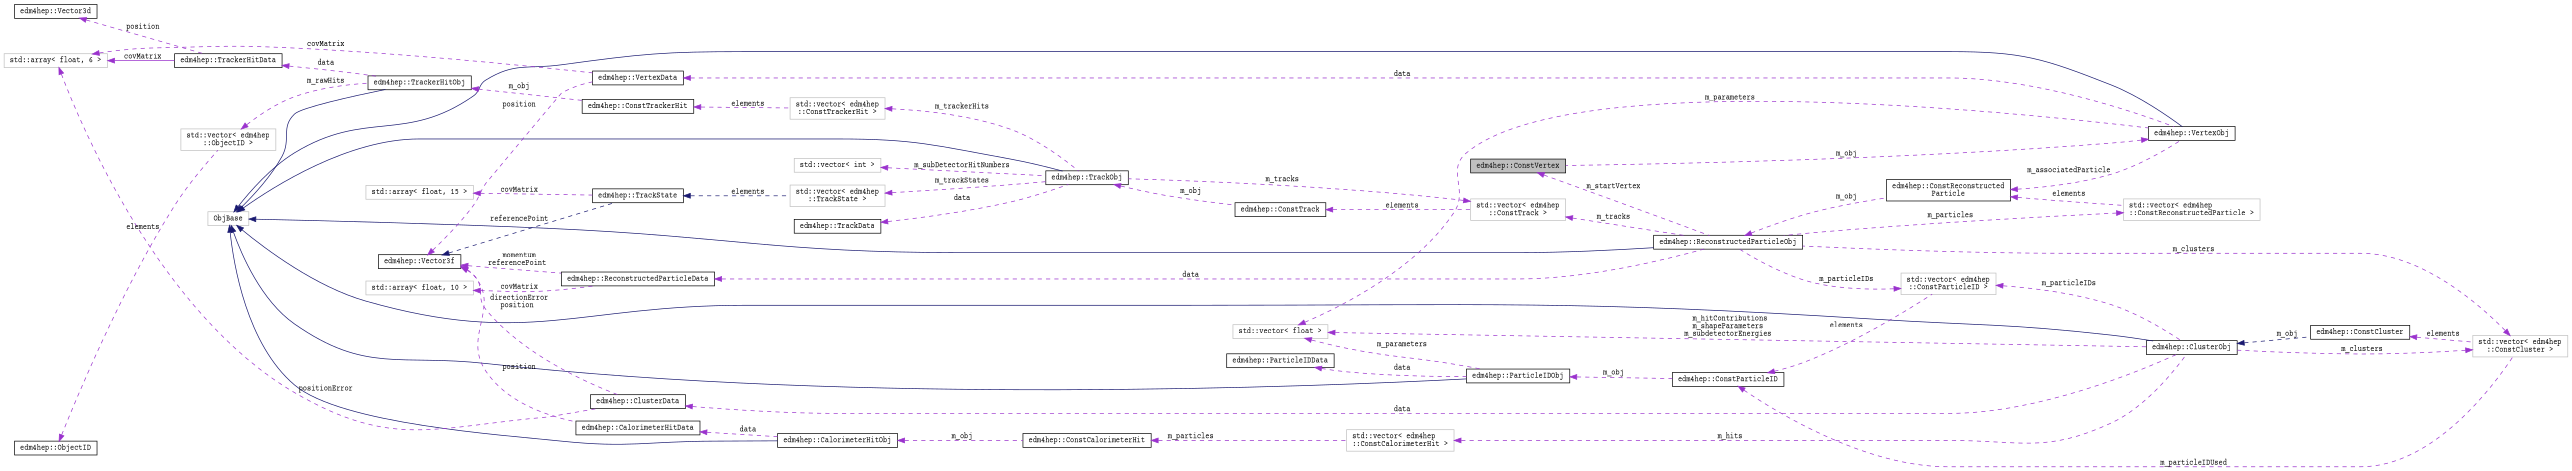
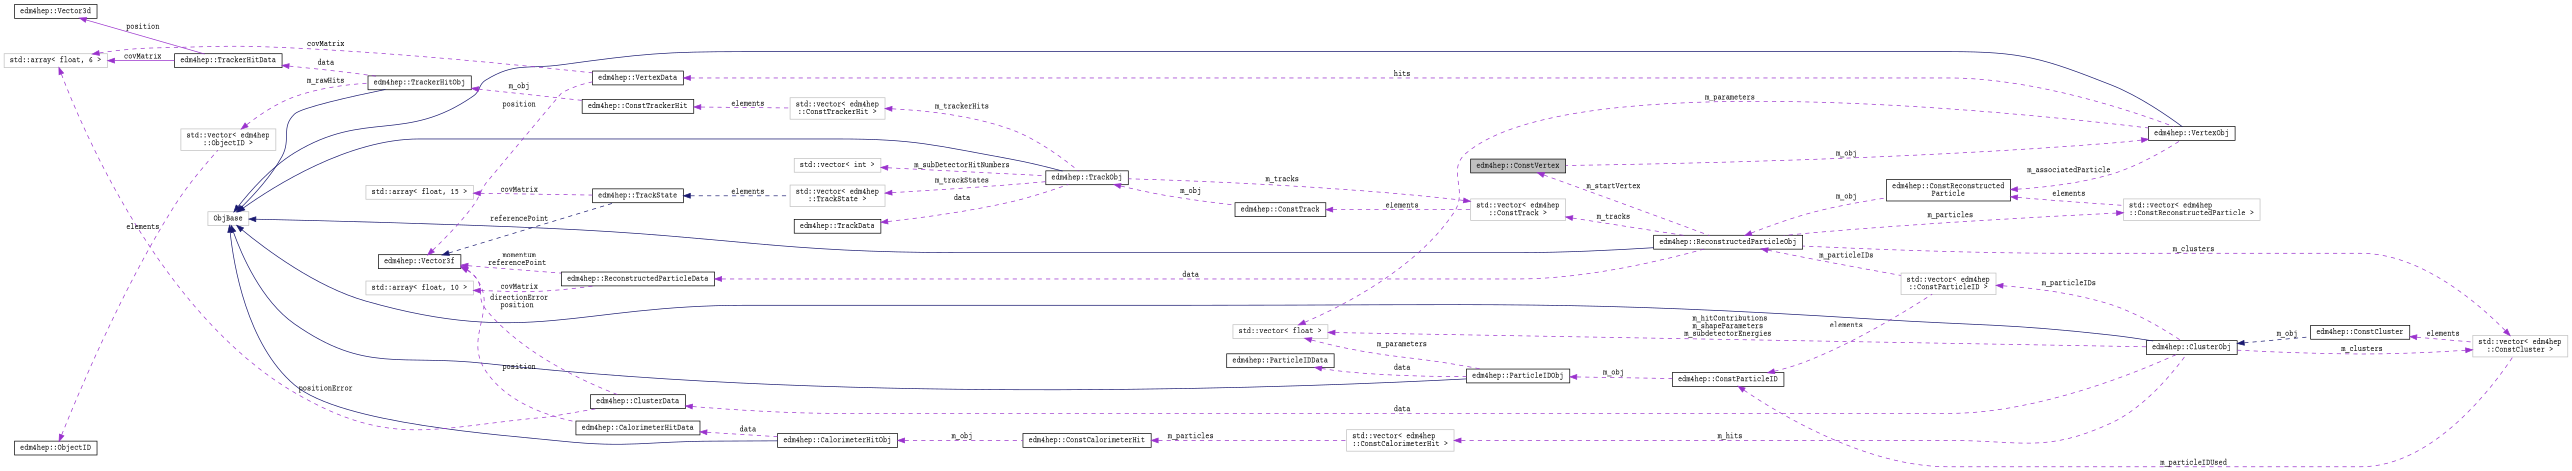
  digraph {
    fontname="Courier Prime"
    rankdir=LR
    node [color=black fillcolor=white fontname="Courier Prime" fontsize=10 shape=record style=filled]
    edge [color=darkorchid3 dir=back fontname="Courier Prime" fontsize=10 labelfontname=Helvetica labelfontsize=10 style=dashed]
    n1 [fillcolor=grey75 fontcolor=black height=0.2 label="edm4hep::ConstVertex" width=0.4]
    n2 [height=0.2 label="edm4hep::ReconstructedParticleObj" width=0.4]
    n3 [height=0.2 label="edm4hep::ConstReconstructed\lParticle" width=0.4]
    n4 [height=0.2 label="edm4hep::VertexObj" width=0.4]
    n5 [color=grey75 height=0.2 label=ObjBase width=0.4]
    n6 [height=0.2 label="edm4hep::ClusterObj" width=0.4]
    n7 [height=0.2 label="edm4hep::ParticleIDObj" width=0.4]
    n8 [height=0.2 label="edm4hep::CalorimeterHitObj" width=0.4]
    n9 [height=0.2 label="edm4hep::TrackObj" width=0.4]
    n10 [height=0.2 label="edm4hep::TrackerHitObj" width=0.4]
    n11 [height=0.2 label="edm4hep::ConstCluster" width=0.4]
    n12 [height=0.2 label="edm4hep::ConstParticleID" width=0.4]
    n13 [height=0.2 label="edm4hep::ConstCalorimeterHit" width=0.4]
    n14 [height=0.2 label="edm4hep::ConstTrack" width=0.4]
    n15 [height=0.2 label="edm4hep::ConstTrackerHit" width=0.4]
    n16 [height=0.2 label="edm4hep::VertexData" width=0.4]
    n17 [color=grey75 height=0.2 label="std::array\< float, 6 \>" width=0.4]
    n18 [height=0.2 label="edm4hep::ClusterData" width=0.4]
    n19 [height=0.2 label="edm4hep::TrackerHitData" width=0.4]
    n20 [height=0.2 label="edm4hep::Vector3f" width=0.4]
    n21 [height=0.2 label="edm4hep::CalorimeterHitData" width=0.4]
    n22 [height=0.2 label="edm4hep::TrackState" width=0.4]
    n23 [height=0.2 label="edm4hep::ReconstructedParticleData" width=0.4]
    n24 [color=grey75 height=0.2 label="std::vector\< edm4hep\l::TrackState \>" width=0.4]
    n25 [color=grey75 height=0.2 label="std::vector\< edm4hep\l::ConstReconstructedParticle \>" width=0.4]
    n26 [color=grey75 height=0.2 label="std::vector\< edm4hep\l::ConstCluster \>" width=0.4]
    n27 [color=grey75 height=0.2 label="std::vector\< edm4hep\l::ConstParticleID \>" width=0.4]
    n28 [height=0.2 label="edm4hep::ParticleIDData" width=0.4]
    n29 [color=grey75 height=0.2 label="std::vector\< float \>" width=0.4]
    n30 [color=grey75 height=0.2 label="std::vector\< edm4hep\l::ConstCalorimeterHit \>" width=0.4]
    n31 [color=grey75 height=0.2 label="std::vector\< edm4hep\l::ConstTrack \>" width=0.4]
    n32 [color=grey75 height=0.2 label="std::array\< float, 15 \>" width=0.4]
    n33 [color=grey75 height=0.2 label="std::vector\< edm4hep\l::ConstTrackerHit \>" width=0.4]
    n34 [color=grey75 height=0.2 label="std::vector\< edm4hep\l::ObjectID \>" width=0.4]
    n35 [height=0.2 label="edm4hep::ObjectID" width=0.4]
    n36 [height=0.2 label="edm4hep::Vector3d" width=0.4]
    n37 [color=grey75 height=0.2 label="std::vector\< int \>" width=0.4]
    n38 [height=0.2 label="edm4hep::TrackData" width=0.4]
    n39 [color=grey75 height=0.2 label="std::array\< float, 10 \>" width=0.4]
    n1 -> n2 [label=" m_startVertex"]
    n2 -> n3 [label=" m_obj"]
    n3 -> n4 [label=" m_associatedParticle"]
    n3 -> n25 [label=" elements"]
    n4 -> n1 [label=" m_obj"]
    n5 -> n2 [color=midnightblue style=solid]
    n5 -> n4 [color=midnightblue style=solid]
    n5 -> n6 [color=midnightblue style=solid]
    n5 -> n7 [color=midnightblue style=solid]
    n5 -> n8 [color=midnightblue style=solid]
    n5 -> n9 [color=midnightblue style=solid]
    n5 -> n10 [color=midnightblue style=solid]
    n6 -> n11 [color=midnightblue label=" m_obj"]
    n7 -> n12 [label=" m_obj"]
    n8 -> n13 [label=" m_obj"]
    n9 -> n14 [label=" m_obj"]
    n10 -> n15 [label=" m_obj"]
    n11 -> n26 [label=" elements"]
    n12 -> n26 [label=" m_particleIDUsed"]
    n12 -> n27 [label=" elements"]
    n13 -> n30 [label=" m_particles"]
    n14 -> n31 [label=" elements"]
    n15 -> n33 [label=" elements"]
-   n16 -> n4 [label=" data"]
+   n16 -> n4 [label=" hits"]
    n17 -> n16 [label=" covMatrix"]
    n17 -> n18 [label=" positionError"]
    n17 -> n19 [label=" covMatrix" style=solid]
    n18 -> n6 [label=" data"]
    n19 -> n10 [label=" data"]
    n20 -> n16 [label=" position"]
    n20 -> n18 [label=" directionError\nposition"]
    n20 -> n21 [label=" position"]
    n20 -> n22 [color=midnightblue label=" referencePoint"]
    n20 -> n23 [label=" momentum\nreferencePoint"]
    n21 -> n8 [label=" data"]
    n22 -> n24 [color=midnightblue label=" elements"]
    n23 -> n2 [label=" data"]
    n24 -> n9 [label=" m_trackStates"]
    n25 -> n2 [label=" m_particles"]
    n26 -> n2 [label=" m_clusters"]
    n26 -> n6 [label=" m_clusters"]
-   n27 -> n2 [label=" m_particleIDs"]
+   n2 -> n27 [label=" m_particleIDs"]
    n27 -> n6 [label=" m_particleIDs"]
    n28 -> n7 [label=" data"]
    n29 -> n4 [label=" m_parameters"]
    n29 -> n6 [label=" m_hitContributions\nm_shapeParameters\nm_subdetectorEnergies"]
    n29 -> n7 [label=" m_parameters"]
    n30 -> n6 [label=" m_hits"]
    n31 -> n2 [label=" m_tracks"]
    n31 -> n9 [label=" m_tracks"]
    n32 -> n22 [label=" covMatrix"]
    n33 -> n9 [label=" m_trackerHits"]
    n34 -> n10 [label=" m_rawHits"]
    n35 -> n34 [label=" elements"]
-   n36 -> n19 [label=" position"]
+   n36 -> n19 [label=" position" style=solid]
    n37 -> n9 [label=" m_subDetectorHitNumbers"]
    n38 -> n9 [label=" data"]
    n39 -> n23 [label=" covMatrix"]
  }
